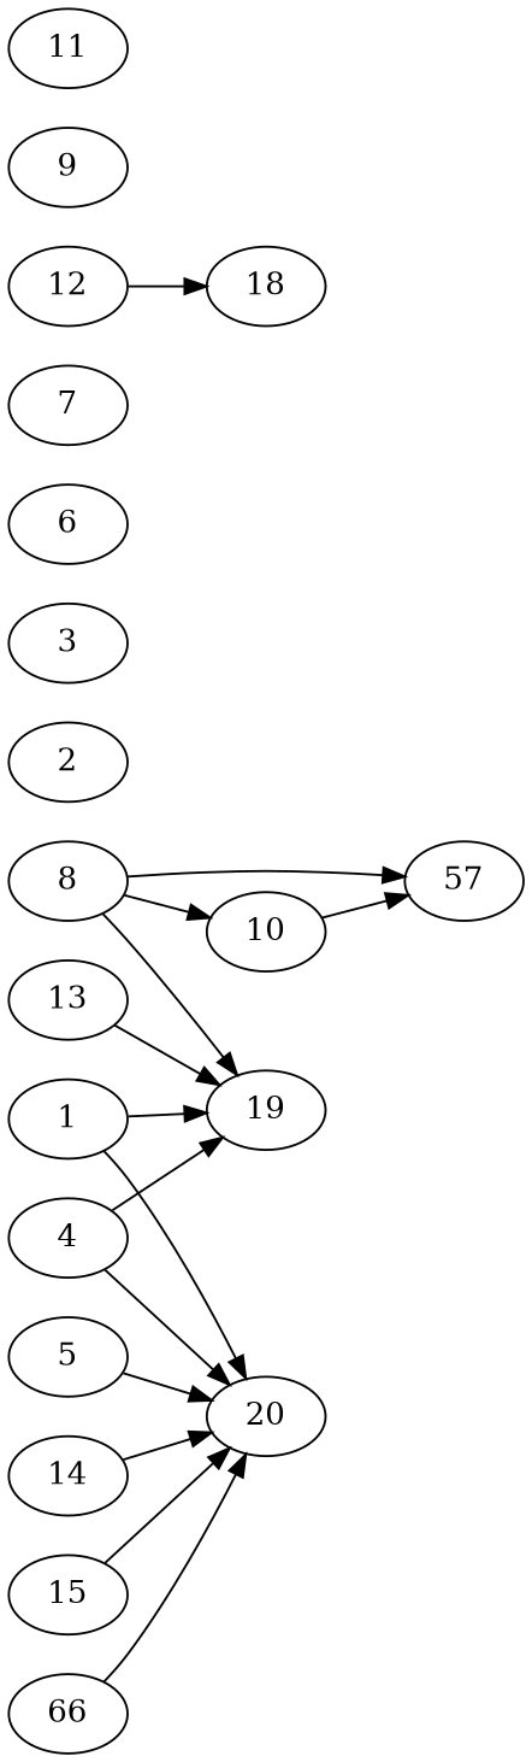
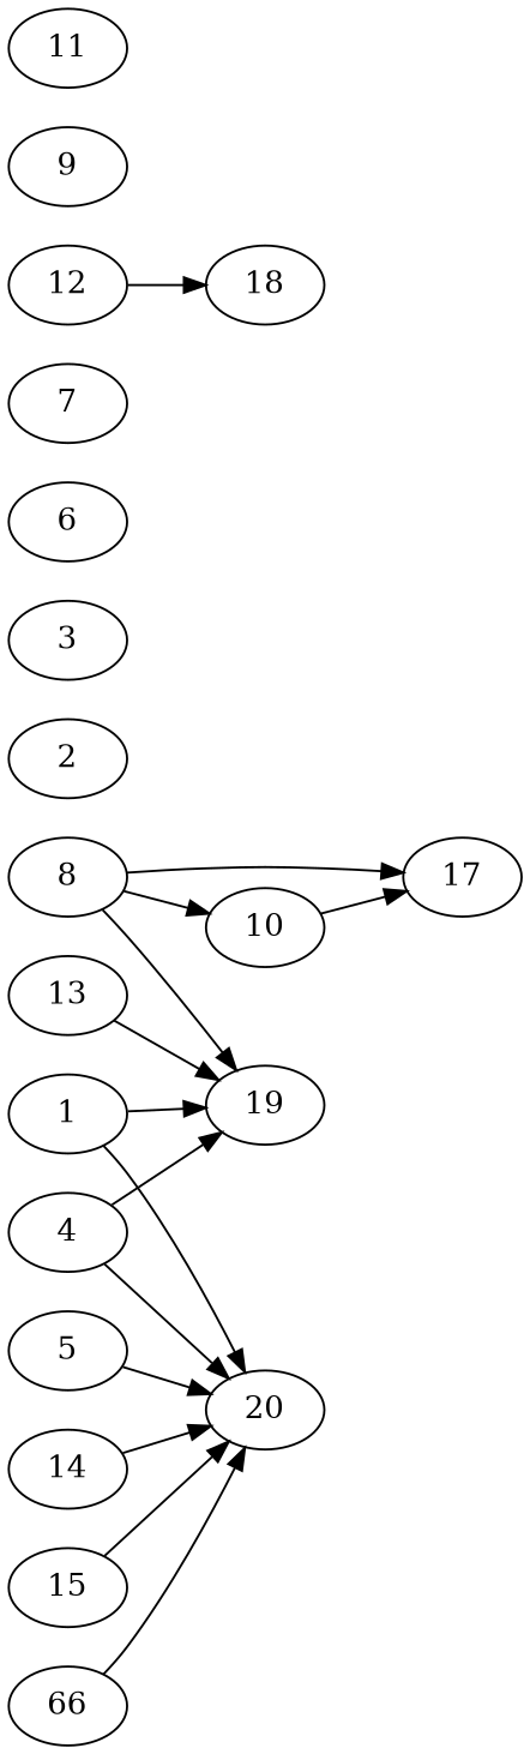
  digraph {
    rankdir=LR
    node [alpha=0.03]
    1 [expect_size=22354944]
    19 [alpha=0.12 expect_size=26721280]
    20 [alpha=0.17 expect_size=47707136]
    2 [alpha=0.18 expect_size=23418880]
    3 [alpha=0.18 expect_size=31963136]
    4 [alpha=0.12 expect_size=9894912]
    5 [alpha=0.04 expect_size=30877696]
    6 [expect_size=21925888]
    7 [alpha=0.00 expect_size=34702336]
    8 [alpha=0.14 expect_size=43236352]
-   17 [alpha=0.13 expect_size=40563712 label=57]
+   17 [alpha=0.13 expect_size=40563712]
    10 [expect_size=24385536]
    18 [alpha=0.05 expect_size=40854528]
    9 [alpha=0.09 expect_size=49473536]
    11 [alpha=0.11 expect_size=45548544]
    12 [alpha=0.06 expect_size=6508544]
    13 [alpha=0.11 expect_size=49020928]
    14 [alpha=0.13 expect_size=44992512]
    15 [alpha=0.02 expect_size=25251840]
    n20 [expect_size=34354176 label=66]
    1 -> 19
    1 -> 20
    4 -> 19
    4 -> 20
    5 -> 20
    8 -> 19
    8 -> 17
    8 -> 10
    10 -> 17
    12 -> 18
    13 -> 19
    14 -> 20
    15 -> 20
    n20 -> 20
  }
